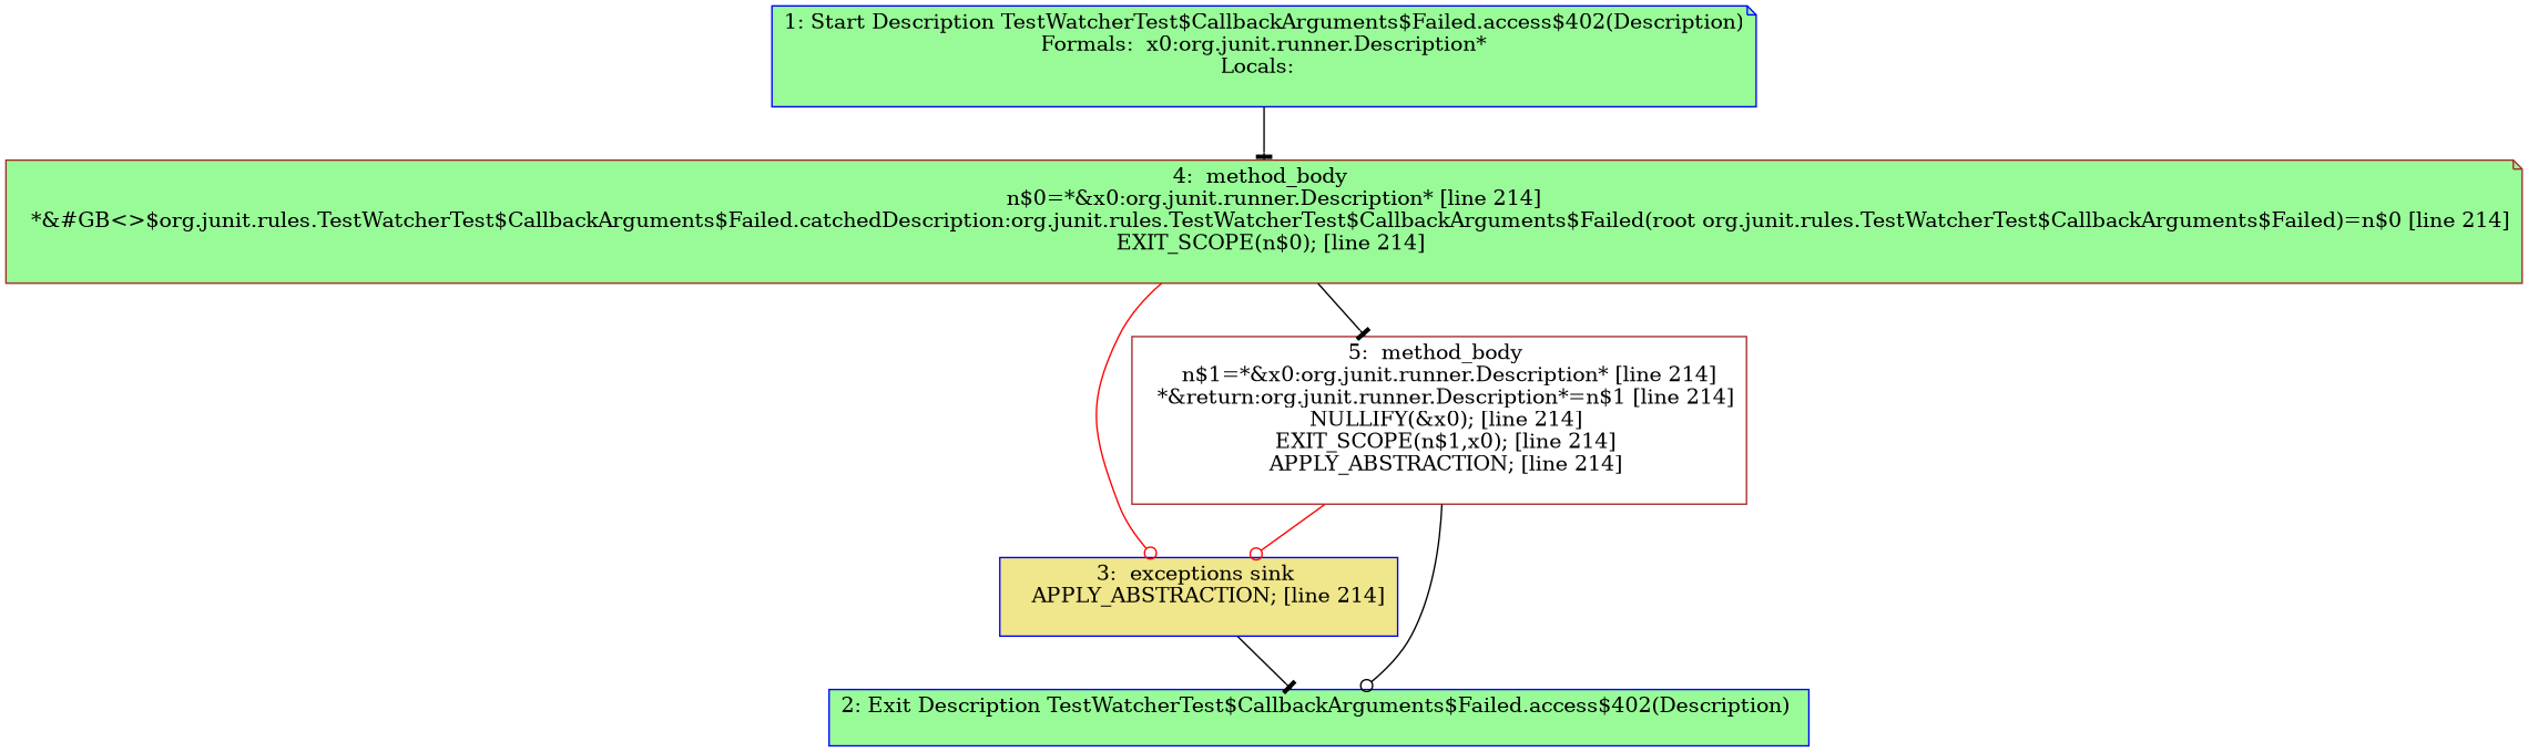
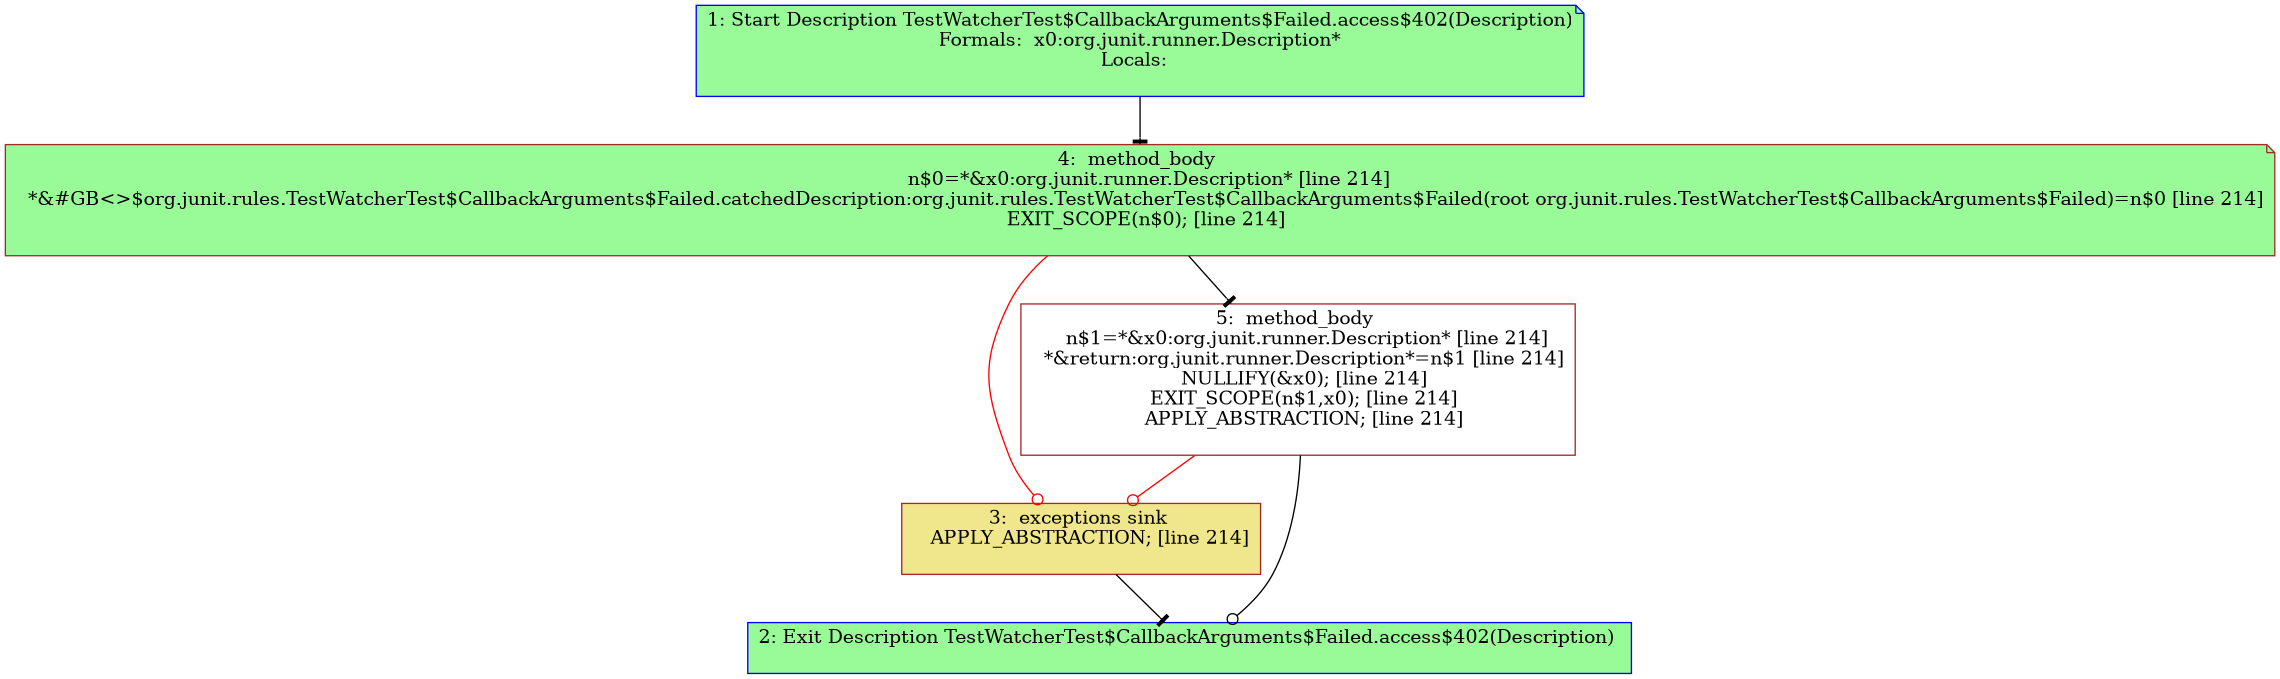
  digraph {
    node [color=brown style=filled fillcolor=palegreen shape=box]
    edge [arrowhead=tee]
    n1 [color=blue label="1: Start Description TestWatcherTest$CallbackArguments$Failed.access$402(Description)\nFormals:  x0:org.junit.runner.Description*\nLocals:  \n  " shape=note]
    n2 [label="4:  method_body \n   n$0=*&x0:org.junit.runner.Description* [line 214]\n  *&#GB<>$org.junit.rules.TestWatcherTest$CallbackArguments$Failed.catchedDescription:org.junit.rules.TestWatcherTest$CallbackArguments$Failed(root org.junit.rules.TestWatcherTest$CallbackArguments$Failed)=n$0 [line 214]\n  EXIT_SCOPE(n$0); [line 214]\n " shape=note]
-   n3 [label="3:  exceptions sink \n   APPLY_ABSTRACTION; [line 214]\n " fillcolor=khaki color=blue]
+   n3 [label="3:  exceptions sink \n   APPLY_ABSTRACTION; [line 214]\n " fillcolor=khaki]
    n4 [label="5:  method_body \n   n$1=*&x0:org.junit.runner.Description* [line 214]\n  *&return:org.junit.runner.Description*=n$1 [line 214]\n  NULLIFY(&x0); [line 214]\n  EXIT_SCOPE(n$1,x0); [line 214]\n  APPLY_ABSTRACTION; [line 214]\n " fillcolor=white]
    n5 [color=blue label="2: Exit Description TestWatcherTest$CallbackArguments$Failed.access$402(Description) \n  "]
    n1 -> n2
    n2 -> n3 [color=red arrowhead=odot]
    n2 -> n4
    n3 -> n5
    n4 -> n3 [color=red arrowhead=odot]
    n4 -> n5 [arrowhead=odot]
  }
